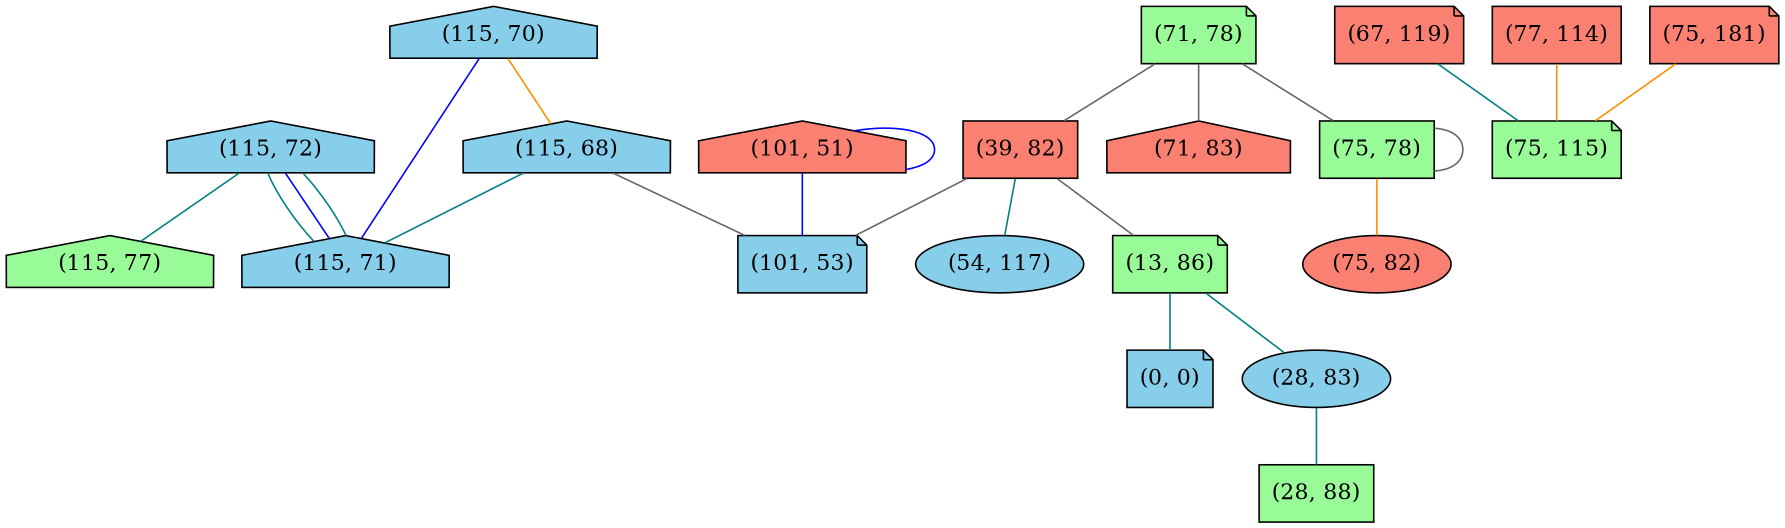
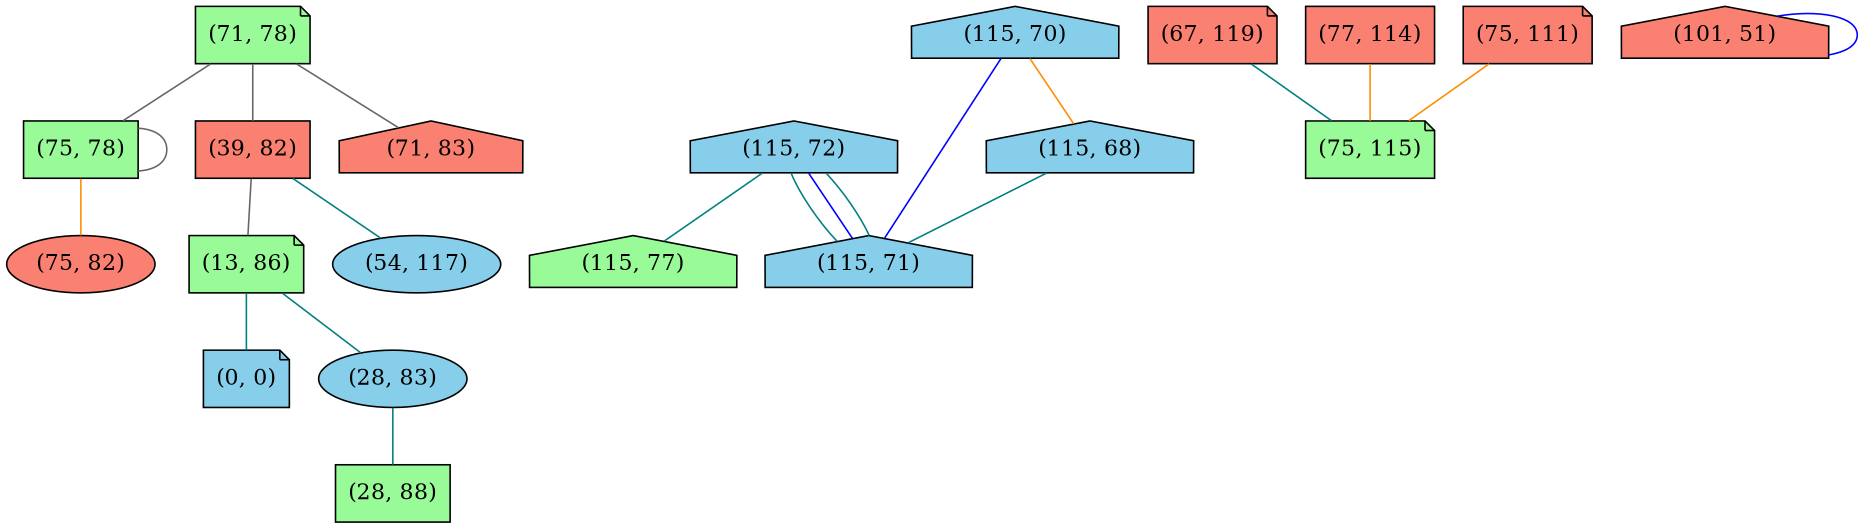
  graph {
    node [fillcolor=skyblue shape=note style=filled]
    edge [color=teal weight=1]
    "(13, 86)" [fillcolor=palegreen]
    "(0, 0)"
    "(28, 83)" [shape=ellipse]
    "(28, 88)" [fillcolor=palegreen shape=box]
    "(115, 72)" [shape=house]
    "(115, 77)" [fillcolor=palegreen shape=house]
    "(115, 71)" [shape=house]
    "(71, 78)" [fillcolor=palegreen]
    "(75, 78)" [fillcolor=palegreen shape=box]
    "(39, 82)" [fillcolor=salmon shape=box]
    "(71, 83)" [fillcolor=salmon shape=house]
    "(75, 82)" [fillcolor=salmon shape=ellipse]
    "(54, 117)" [shape=ellipse]
-   "(101, 53)"
    "(115, 70)" [shape=house]
    "(115, 68)" [shape=house]
    "(75, 115)" [fillcolor=palegreen]
    "(67, 119)" [fillcolor=salmon]
    "(101, 51)" [fillcolor=salmon shape=house]
    "(77, 114)" [fillcolor=salmon shape=box]
-   "(75, 111)" [fillcolor=salmon label="(75, 181)"]
+   "(75, 111)" [fillcolor=salmon]
    "(13, 86)" -- "(0, 0)" [weight=4]
    "(13, 86)" -- "(28, 83)"
    "(28, 83)" -- "(28, 88)"
    "(115, 72)" -- "(115, 77)"
    "(115, 72)" -- "(115, 71)"
    "(115, 72)" -- "(115, 71)" [color=blue]
    "(115, 72)" -- "(115, 71)"
    "(71, 78)" -- "(75, 78)" [color=gray40]
    "(71, 78)" -- "(39, 82)" [color=gray40]
    "(71, 78)" -- "(71, 83)" [color=gray40]
    "(75, 78)" -- "(75, 78)" [color=gray40 weight=2]
    "(75, 78)" -- "(75, 82)" [color=darkorange]
    "(39, 82)" -- "(13, 86)" [color=gray40]
    "(39, 82)" -- "(54, 117)"
-   "(39, 82)" -- "(101, 53)" [color=gray40]
    "(115, 70)" -- "(115, 71)" [color=blue]
    "(115, 70)" -- "(115, 68)" [color=darkorange]
    "(115, 68)" -- "(115, 71)"
-   "(115, 68)" -- "(101, 53)" [color=gray40]
    "(67, 119)" -- "(75, 115)"
-   "(101, 51)" -- "(101, 53)" [color=blue]
    "(101, 51)" -- "(101, 51)" [color=blue weight=2]
    "(77, 114)" -- "(75, 115)" [color=darkorange]
    "(75, 111)" -- "(75, 115)" [color=darkorange]
  }
